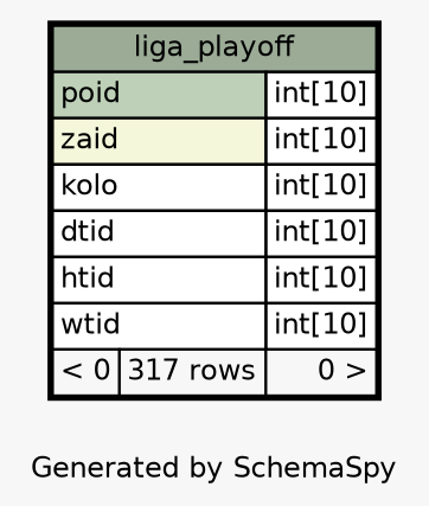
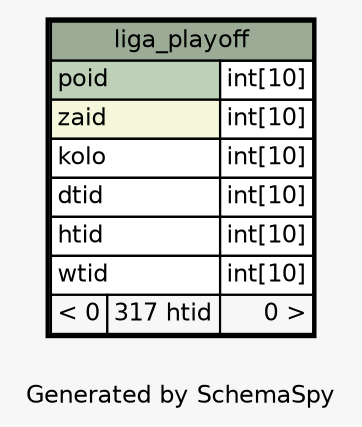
  digraph {
    bgcolor="#f7f7f7"
    fontname=Helvetica
    fontsize=11
    label="\nGenerated by SchemaSpy"
    labeljust=l
    nodesep=0.18
    rankdir=RL
    ranksep=0.46
-   n1 [fontname=Helvetica fontsize=11 label=<     <TABLE BORDER="2" CELLBORDER="1" CELLSPACING="0" BGCOLOR="#ffffff">       <TR><TD COLSPAN="3" BGCOLOR="#9bab96" ALIGN="CENTER">liga_playoff</TD></TR>       <TR><TD PORT="poid" COLSPAN="2" BGCOLOR="#bed1b8" ALIGN="LEFT">poid</TD><TD PORT="poid.type" ALIGN="LEFT">int[10]</TD></TR>       <TR><TD PORT="zaid" COLSPAN="2" BGCOLOR="#f4f7da" ALIGN="LEFT">zaid</TD><TD PORT="zaid.type" ALIGN="LEFT">int[10]</TD></TR>       <TR><TD PORT="kolo" COLSPAN="2" ALIGN="LEFT">kolo</TD><TD PORT="kolo.type" ALIGN="LEFT">int[10]</TD></TR>       <TR><TD PORT="dtid" COLSPAN="2" ALIGN="LEFT">dtid</TD><TD PORT="dtid.type" ALIGN="LEFT">int[10]</TD></TR>       <TR><TD PORT="htid" COLSPAN="2" ALIGN="LEFT">htid</TD><TD PORT="htid.type" ALIGN="LEFT">int[10]</TD></TR>       <TR><TD PORT="wtid" COLSPAN="2" ALIGN="LEFT">wtid</TD><TD PORT="wtid.type" ALIGN="LEFT">int[10]</TD></TR>       <TR><TD ALIGN="LEFT" BGCOLOR="#f7f7f7">&lt; 0</TD><TD ALIGN="RIGHT" BGCOLOR="#f7f7f7">317 rows</TD><TD ALIGN="RIGHT" BGCOLOR="#f7f7f7">0 &gt;</TD></TR>     </TABLE>> shape=plaintext]
+   n1 [fontname=Helvetica fontsize=11 label=<     <TABLE BORDER="2" CELLBORDER="1" CELLSPACING="0" BGCOLOR="#ffffff">       <TR><TD COLSPAN="3" BGCOLOR="#9bab96" ALIGN="CENTER">liga_playoff</TD></TR>       <TR><TD PORT="poid" COLSPAN="2" BGCOLOR="#bed1b8" ALIGN="LEFT">poid</TD><TD PORT="poid.type" ALIGN="LEFT">int[10]</TD></TR>       <TR><TD PORT="zaid" COLSPAN="2" BGCOLOR="#f4f7da" ALIGN="LEFT">zaid</TD><TD PORT="zaid.type" ALIGN="LEFT">int[10]</TD></TR>       <TR><TD PORT="kolo" COLSPAN="2" ALIGN="LEFT">kolo</TD><TD PORT="kolo.type" ALIGN="LEFT">int[10]</TD></TR>       <TR><TD PORT="dtid" COLSPAN="2" ALIGN="LEFT">dtid</TD><TD PORT="dtid.type" ALIGN="LEFT">int[10]</TD></TR>       <TR><TD PORT="htid" COLSPAN="2" ALIGN="LEFT">htid</TD><TD PORT="htid.type" ALIGN="LEFT">int[10]</TD></TR>       <TR><TD PORT="wtid" COLSPAN="2" ALIGN="LEFT">wtid</TD><TD PORT="wtid.type" ALIGN="LEFT">int[10]</TD></TR>       <TR><TD ALIGN="LEFT" BGCOLOR="#f7f7f7">&lt; 0</TD><TD ALIGN="RIGHT" BGCOLOR="#f7f7f7">317 htid</TD><TD ALIGN="RIGHT" BGCOLOR="#f7f7f7">0 &gt;</TD></TR>     </TABLE>> shape=plaintext]
  }
